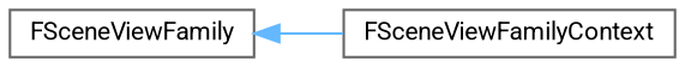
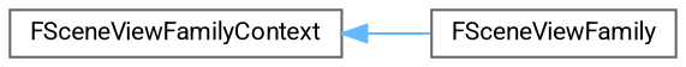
  digraph {
    rankdir=LR
    fontname=Roboto
    node [color=grey40 fillcolor=white fontname=Roboto fontsize=10 shape=box style=filled]
    n1 [height=0.2 label=FSceneViewFamily width=0.4]
    n2 [height=0.2 label=FSceneViewFamilyContext width=0.4]
-   n1 -> n2 [color=steelblue1 dir=back fontname=Roboto fontsize=10 labelfontname=Helvetica labelfontsize=10 style=solid]
+   n2 -> n1 [color=steelblue1 dir=back fontname=Roboto fontsize=10 labelfontname=Helvetica labelfontsize=10 style=solid]
  }
